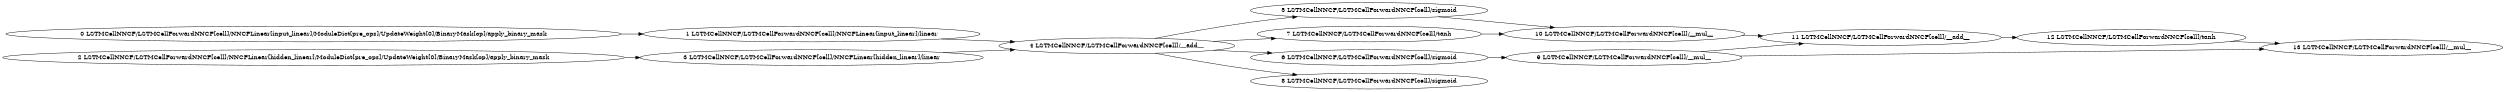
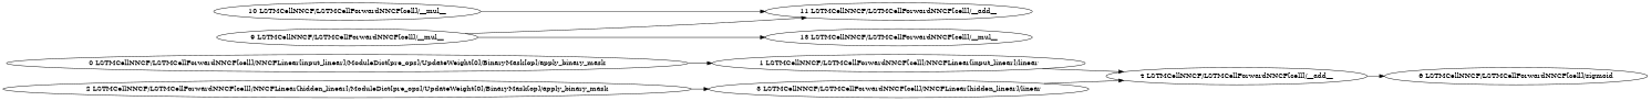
  strict digraph {
    rankdir=LR
    node [scope="LSTMCellNNCF/LSTMCellForwardNNCF[cell]" type=sigmoid]
    "0 LSTMCellNNCF/LSTMCellForwardNNCF[cell]/NNCFLinear[input_linear]/ModuleDict[pre_ops]/UpdateWeight[0]/BinaryMask[op]/apply_binary_mask" [scope="LSTMCellNNCF/LSTMCellForwardNNCF[cell]/NNCFLinear[input_linear]/ModuleDict[pre_ops]/UpdateWeight[0]/BinaryMask[op]" type=apply_binary_mask]
    "1 LSTMCellNNCF/LSTMCellForwardNNCF[cell]/NNCFLinear[input_linear]/linear" [scope="LSTMCellNNCF/LSTMCellForwardNNCF[cell]/NNCFLinear[input_linear]" type=linear]
    "4 LSTMCellNNCF/LSTMCellForwardNNCF[cell]/__add__" [type=__add__]
-   "5 LSTMCellNNCF/LSTMCellForwardNNCF[cell]/sigmoid"
    "6 LSTMCellNNCF/LSTMCellForwardNNCF[cell]/sigmoid"
-   "7 LSTMCellNNCF/LSTMCellForwardNNCF[cell]/tanh" [type=tanh]
-   "8 LSTMCellNNCF/LSTMCellForwardNNCF[cell]/sigmoid"
    "2 LSTMCellNNCF/LSTMCellForwardNNCF[cell]/NNCFLinear[hidden_linear]/ModuleDict[pre_ops]/UpdateWeight[0]/BinaryMask[op]/apply_binary_mask" [scope="LSTMCellNNCF/LSTMCellForwardNNCF[cell]/NNCFLinear[hidden_linear]/ModuleDict[pre_ops]/UpdateWeight[0]/BinaryMask[op]" type=apply_binary_mask]
    "3 LSTMCellNNCF/LSTMCellForwardNNCF[cell]/NNCFLinear[hidden_linear]/linear" [scope="LSTMCellNNCF/LSTMCellForwardNNCF[cell]/NNCFLinear[hidden_linear]" type=linear]
    "10 LSTMCellNNCF/LSTMCellForwardNNCF[cell]/__mul__" [type=__mul__]
    "9 LSTMCellNNCF/LSTMCellForwardNNCF[cell]/__mul__" [type=__mul__]
    "11 LSTMCellNNCF/LSTMCellForwardNNCF[cell]/__add__" [type=__add__]
    "13 LSTMCellNNCF/LSTMCellForwardNNCF[cell]/__mul__" [type=__mul__]
-   "12 LSTMCellNNCF/LSTMCellForwardNNCF[cell]/tanh" [type=tanh]
    "0 LSTMCellNNCF/LSTMCellForwardNNCF[cell]/NNCFLinear[input_linear]/ModuleDict[pre_ops]/UpdateWeight[0]/BinaryMask[op]/apply_binary_mask" -> "1 LSTMCellNNCF/LSTMCellForwardNNCF[cell]/NNCFLinear[input_linear]/linear"
    "1 LSTMCellNNCF/LSTMCellForwardNNCF[cell]/NNCFLinear[input_linear]/linear" -> "4 LSTMCellNNCF/LSTMCellForwardNNCF[cell]/__add__"
-   "4 LSTMCellNNCF/LSTMCellForwardNNCF[cell]/__add__" -> "5 LSTMCellNNCF/LSTMCellForwardNNCF[cell]/sigmoid"
    "4 LSTMCellNNCF/LSTMCellForwardNNCF[cell]/__add__" -> "6 LSTMCellNNCF/LSTMCellForwardNNCF[cell]/sigmoid"
-   "4 LSTMCellNNCF/LSTMCellForwardNNCF[cell]/__add__" -> "7 LSTMCellNNCF/LSTMCellForwardNNCF[cell]/tanh"
-   "4 LSTMCellNNCF/LSTMCellForwardNNCF[cell]/__add__" -> "8 LSTMCellNNCF/LSTMCellForwardNNCF[cell]/sigmoid"
-   "5 LSTMCellNNCF/LSTMCellForwardNNCF[cell]/sigmoid" -> "10 LSTMCellNNCF/LSTMCellForwardNNCF[cell]/__mul__"
-   "6 LSTMCellNNCF/LSTMCellForwardNNCF[cell]/sigmoid" -> "9 LSTMCellNNCF/LSTMCellForwardNNCF[cell]/__mul__"
-   "7 LSTMCellNNCF/LSTMCellForwardNNCF[cell]/tanh" -> "10 LSTMCellNNCF/LSTMCellForwardNNCF[cell]/__mul__"
    "2 LSTMCellNNCF/LSTMCellForwardNNCF[cell]/NNCFLinear[hidden_linear]/ModuleDict[pre_ops]/UpdateWeight[0]/BinaryMask[op]/apply_binary_mask" -> "3 LSTMCellNNCF/LSTMCellForwardNNCF[cell]/NNCFLinear[hidden_linear]/linear"
    "3 LSTMCellNNCF/LSTMCellForwardNNCF[cell]/NNCFLinear[hidden_linear]/linear" -> "4 LSTMCellNNCF/LSTMCellForwardNNCF[cell]/__add__"
    "10 LSTMCellNNCF/LSTMCellForwardNNCF[cell]/__mul__" -> "11 LSTMCellNNCF/LSTMCellForwardNNCF[cell]/__add__"
    "9 LSTMCellNNCF/LSTMCellForwardNNCF[cell]/__mul__" -> "11 LSTMCellNNCF/LSTMCellForwardNNCF[cell]/__add__"
    "9 LSTMCellNNCF/LSTMCellForwardNNCF[cell]/__mul__" -> "13 LSTMCellNNCF/LSTMCellForwardNNCF[cell]/__mul__"
-   "11 LSTMCellNNCF/LSTMCellForwardNNCF[cell]/__add__" -> "12 LSTMCellNNCF/LSTMCellForwardNNCF[cell]/tanh"
-   "12 LSTMCellNNCF/LSTMCellForwardNNCF[cell]/tanh" -> "13 LSTMCellNNCF/LSTMCellForwardNNCF[cell]/__mul__"
  }
